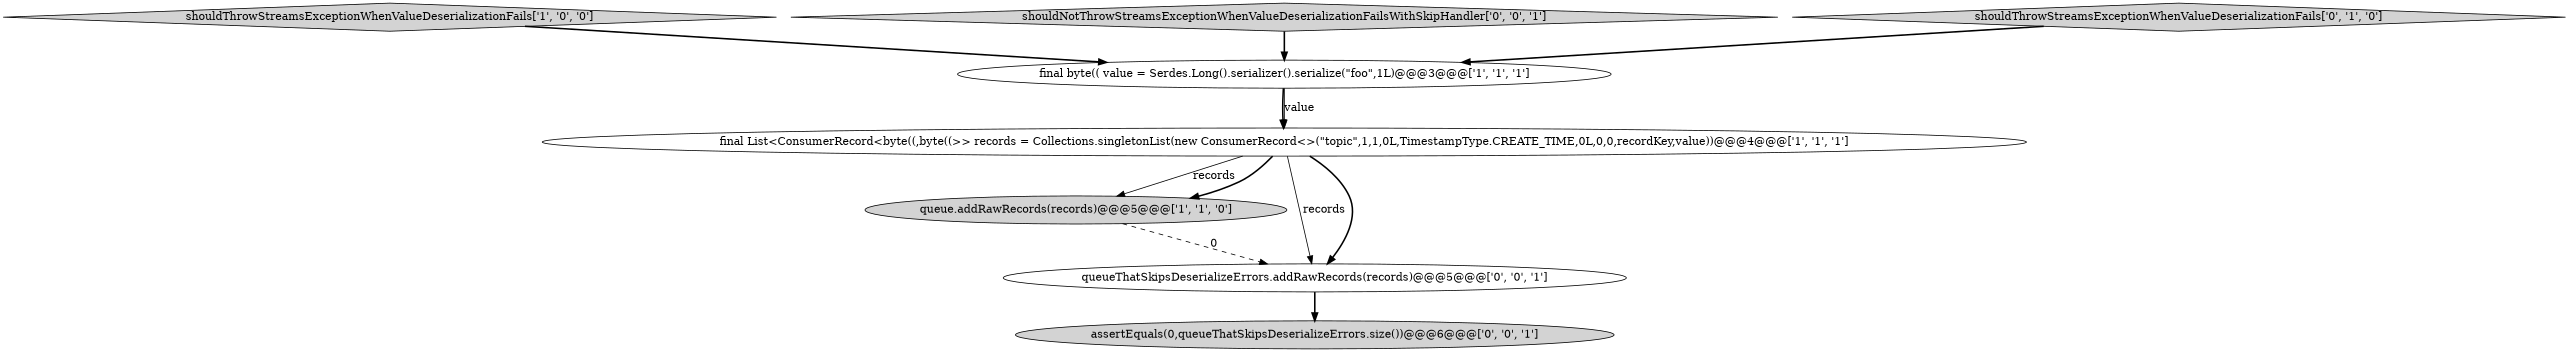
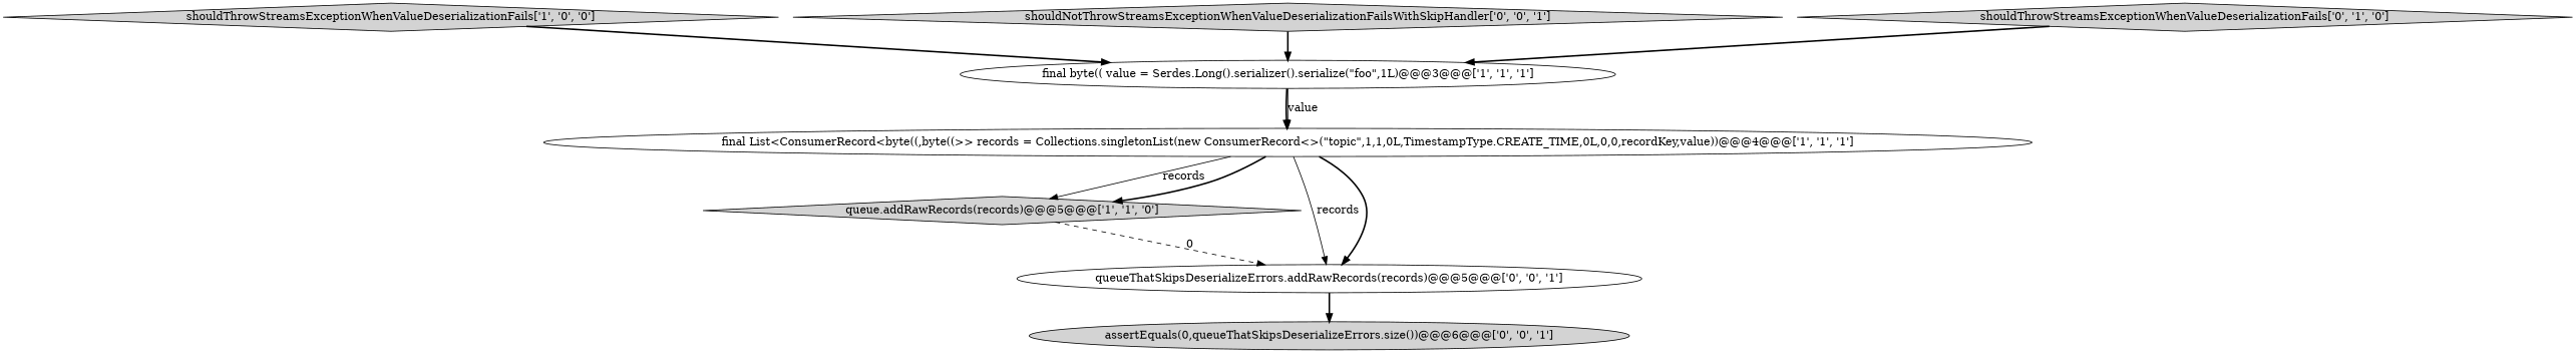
  digraph {
    node [fillcolor=lightgray shape=ellipse style=filled]
    edge [style=bold]
    n1 [label="shouldThrowStreamsExceptionWhenValueDeserializationFails['1', '0', '0']" shape=diamond]
    n2 [fillcolor=white label="final byte(( value = Serdes.Long().serializer().serialize(\"foo\",1L)@@@3@@@['1', '1', '1']"]
-   n3 [label="queue.addRawRecords(records)@@@5@@@['1', '1', '0']"]
+   n3 [label="queue.addRawRecords(records)@@@5@@@['1', '1', '0']" shape=diamond]
    n4 [fillcolor=white label="queueThatSkipsDeserializeErrors.addRawRecords(records)@@@5@@@['0', '0', '1']"]
    n5 [fillcolor=white label="final List<ConsumerRecord<byte((,byte((>> records = Collections.singletonList(new ConsumerRecord<>(\"topic\",1,1,0L,TimestampType.CREATE_TIME,0L,0,0,recordKey,value))@@@4@@@['1', '1', '1']"]
    n6 [label="assertEquals(0,queueThatSkipsDeserializeErrors.size())@@@6@@@['0', '0', '1']"]
    n7 [label="shouldNotThrowStreamsExceptionWhenValueDeserializationFailsWithSkipHandler['0', '0', '1']" shape=diamond]
    n8 [label="shouldThrowStreamsExceptionWhenValueDeserializationFails['0', '1', '0']" shape=diamond]
    n1 -> n2
    n2 -> n5
    n2 -> n5 [label=value style=solid]
    n3 -> n4 [label=0 style=dashed]
    n4 -> n6
    n5 -> n3 [label=records style=solid]
    n5 -> n3
    n5 -> n4 [label=records style=solid]
    n5 -> n4
    n7 -> n2
    n8 -> n2
  }
